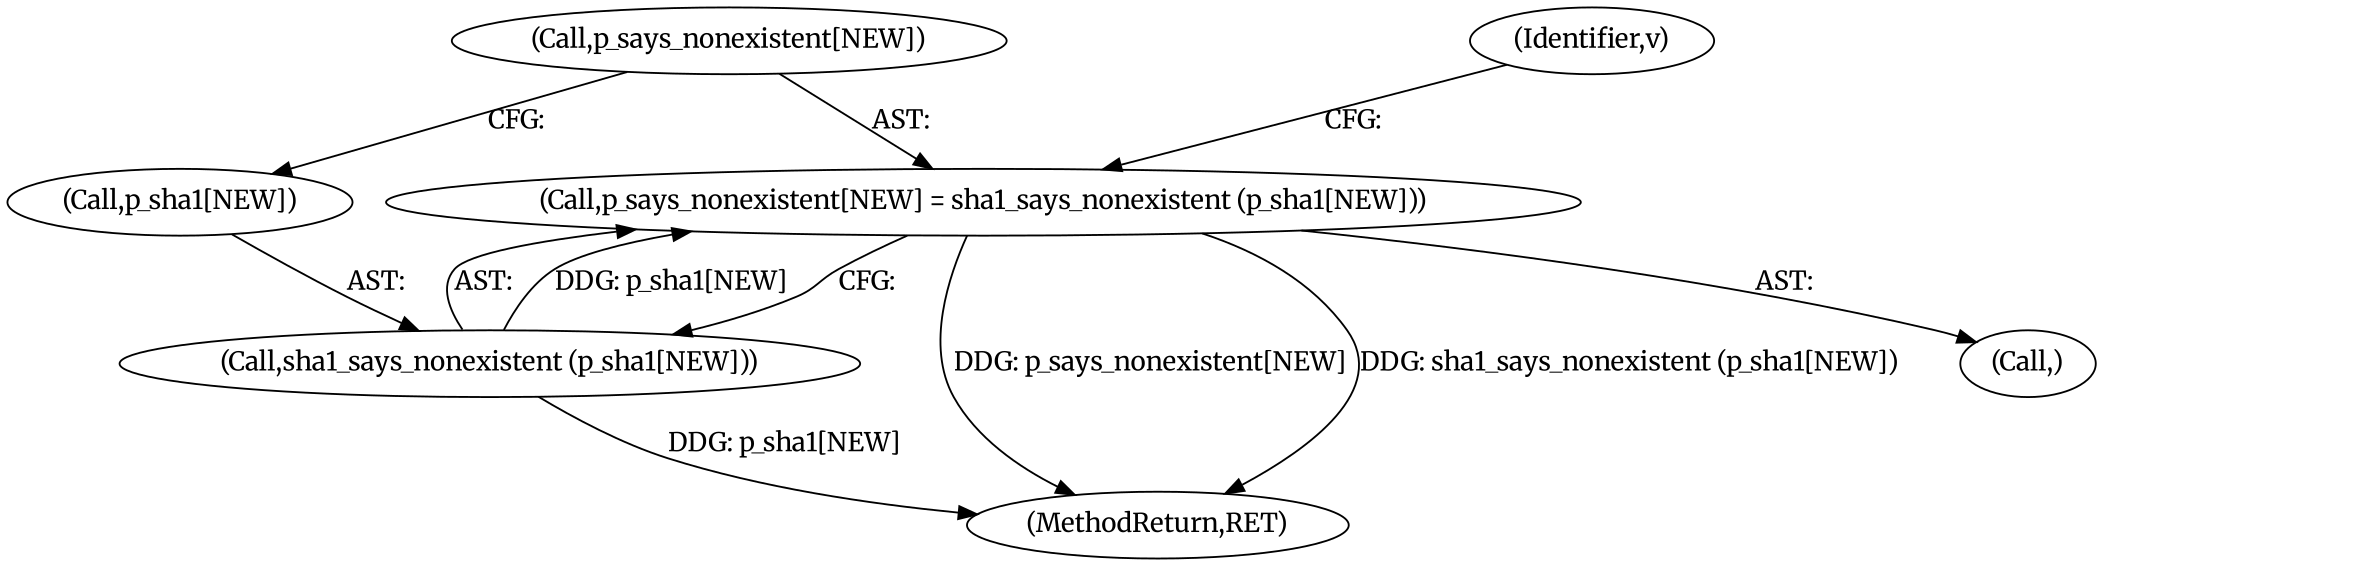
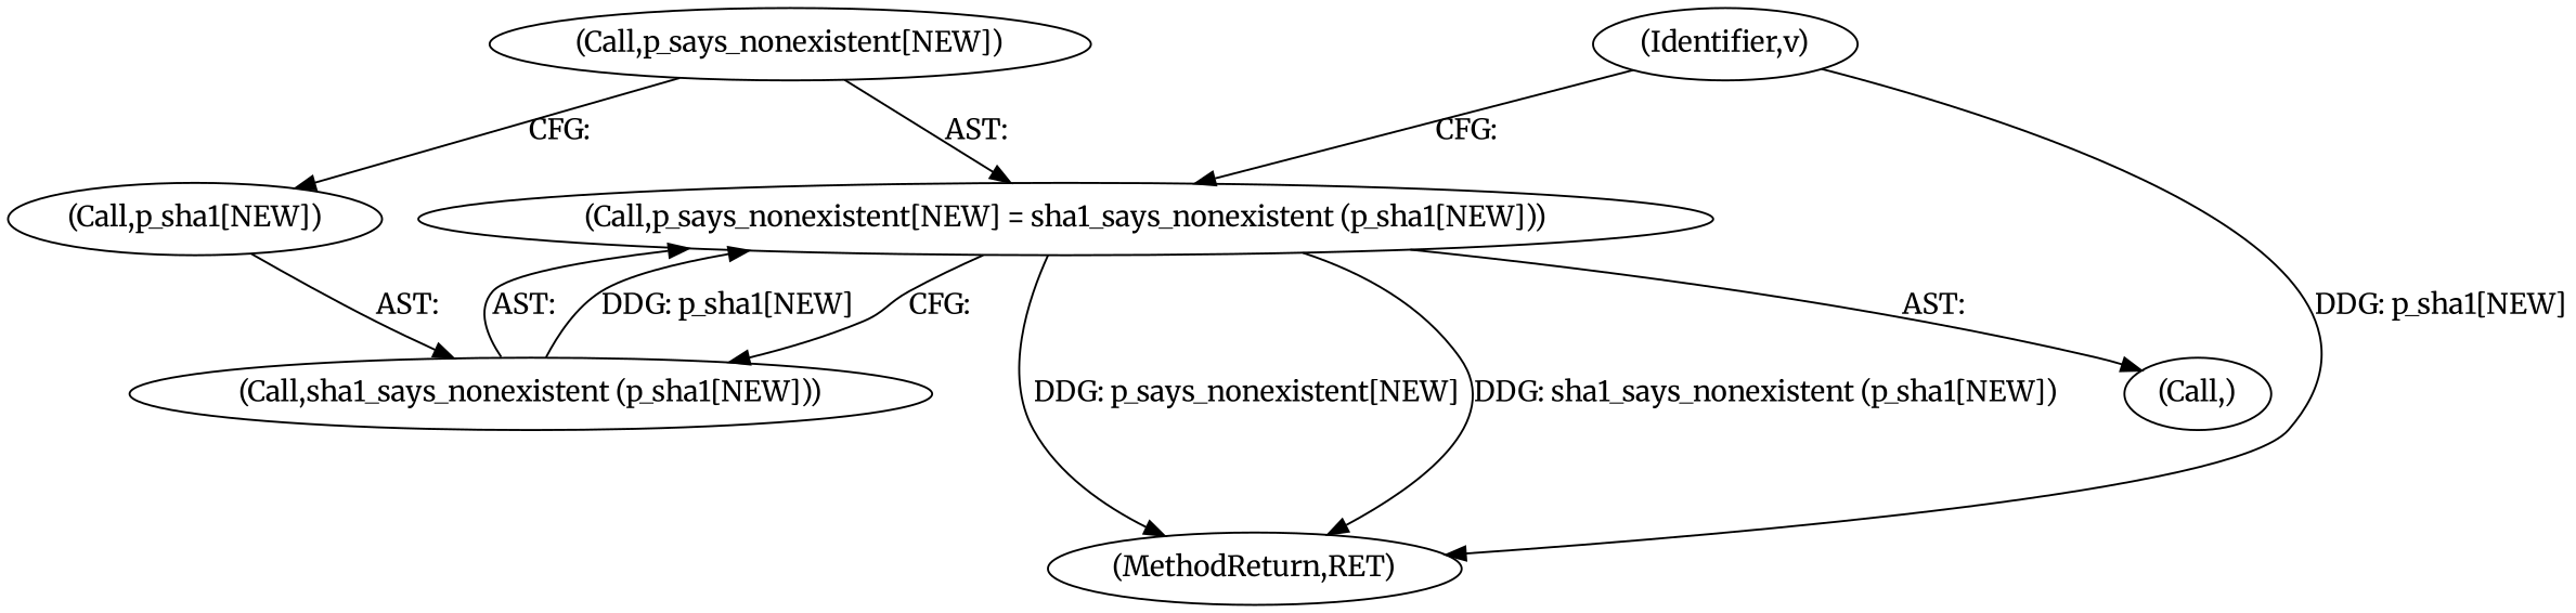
  digraph {
    fontname=Merriweather
    node [fontname=Merriweather]
    edge [fontname=Merriweather]
    n1 [label="(Call,p_says_nonexistent[NEW] = sha1_says_nonexistent (p_sha1[NEW]))"]
    n2 [label="(Call,sha1_says_nonexistent (p_sha1[NEW]))"]
    n3 [label="(Call,)"]
    n4 [label="(MethodReturn,RET)"]
    n5 [label="(Call,p_sha1[NEW])"]
    n6 [label="(Identifier,v)"]
    n7 [label="(Call,p_says_nonexistent[NEW])"]
    n1 -> n2 [label="CFG: "]
    n1 -> n3 [label="AST: "]
    n1 -> n4 [label="DDG: p_says_nonexistent[NEW]"]
    n1 -> n4 [label="DDG: sha1_says_nonexistent (p_sha1[NEW])"]
    n2 -> n1 [label="AST: "]
    n2 -> n1 [label="DDG: p_sha1[NEW]"]
-   n2 -> n4 [label="DDG: p_sha1[NEW]"]
+   n6 -> n4 [label="DDG: p_sha1[NEW]"]
    n5 -> n2 [label="AST: "]
    n6 -> n1 [label="CFG: "]
    n7 -> n1 [label="AST: "]
    n7 -> n5 [label="CFG: "]
  }
